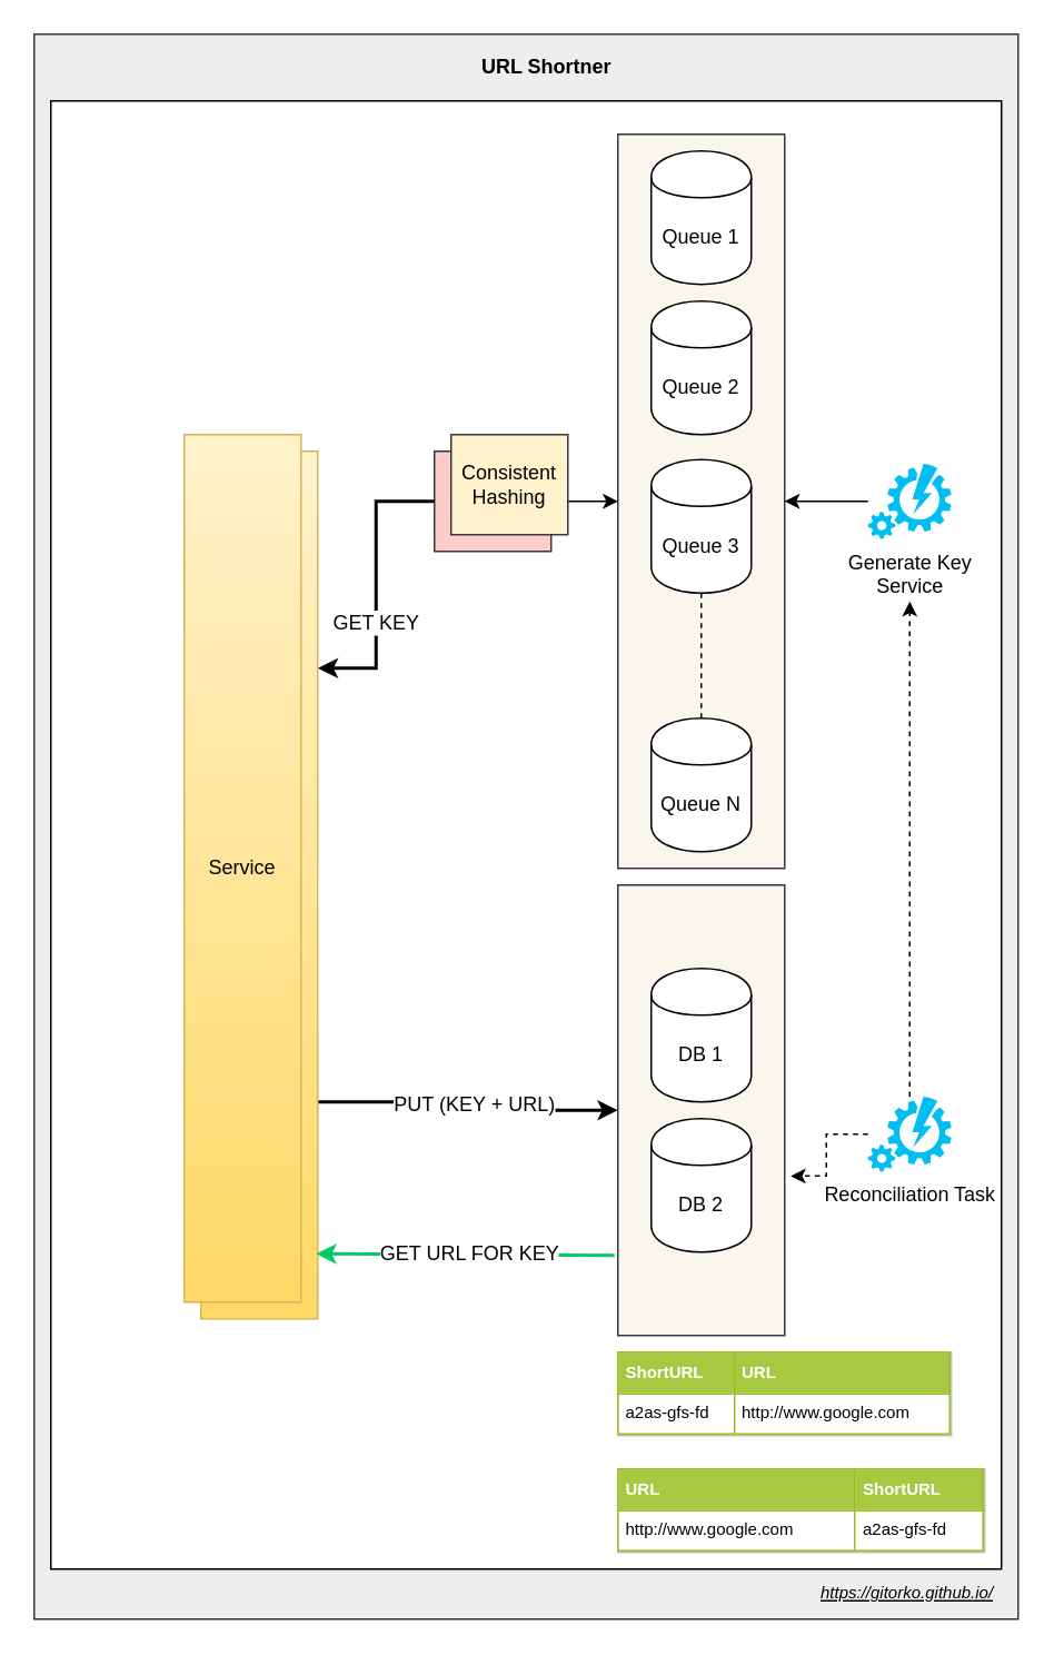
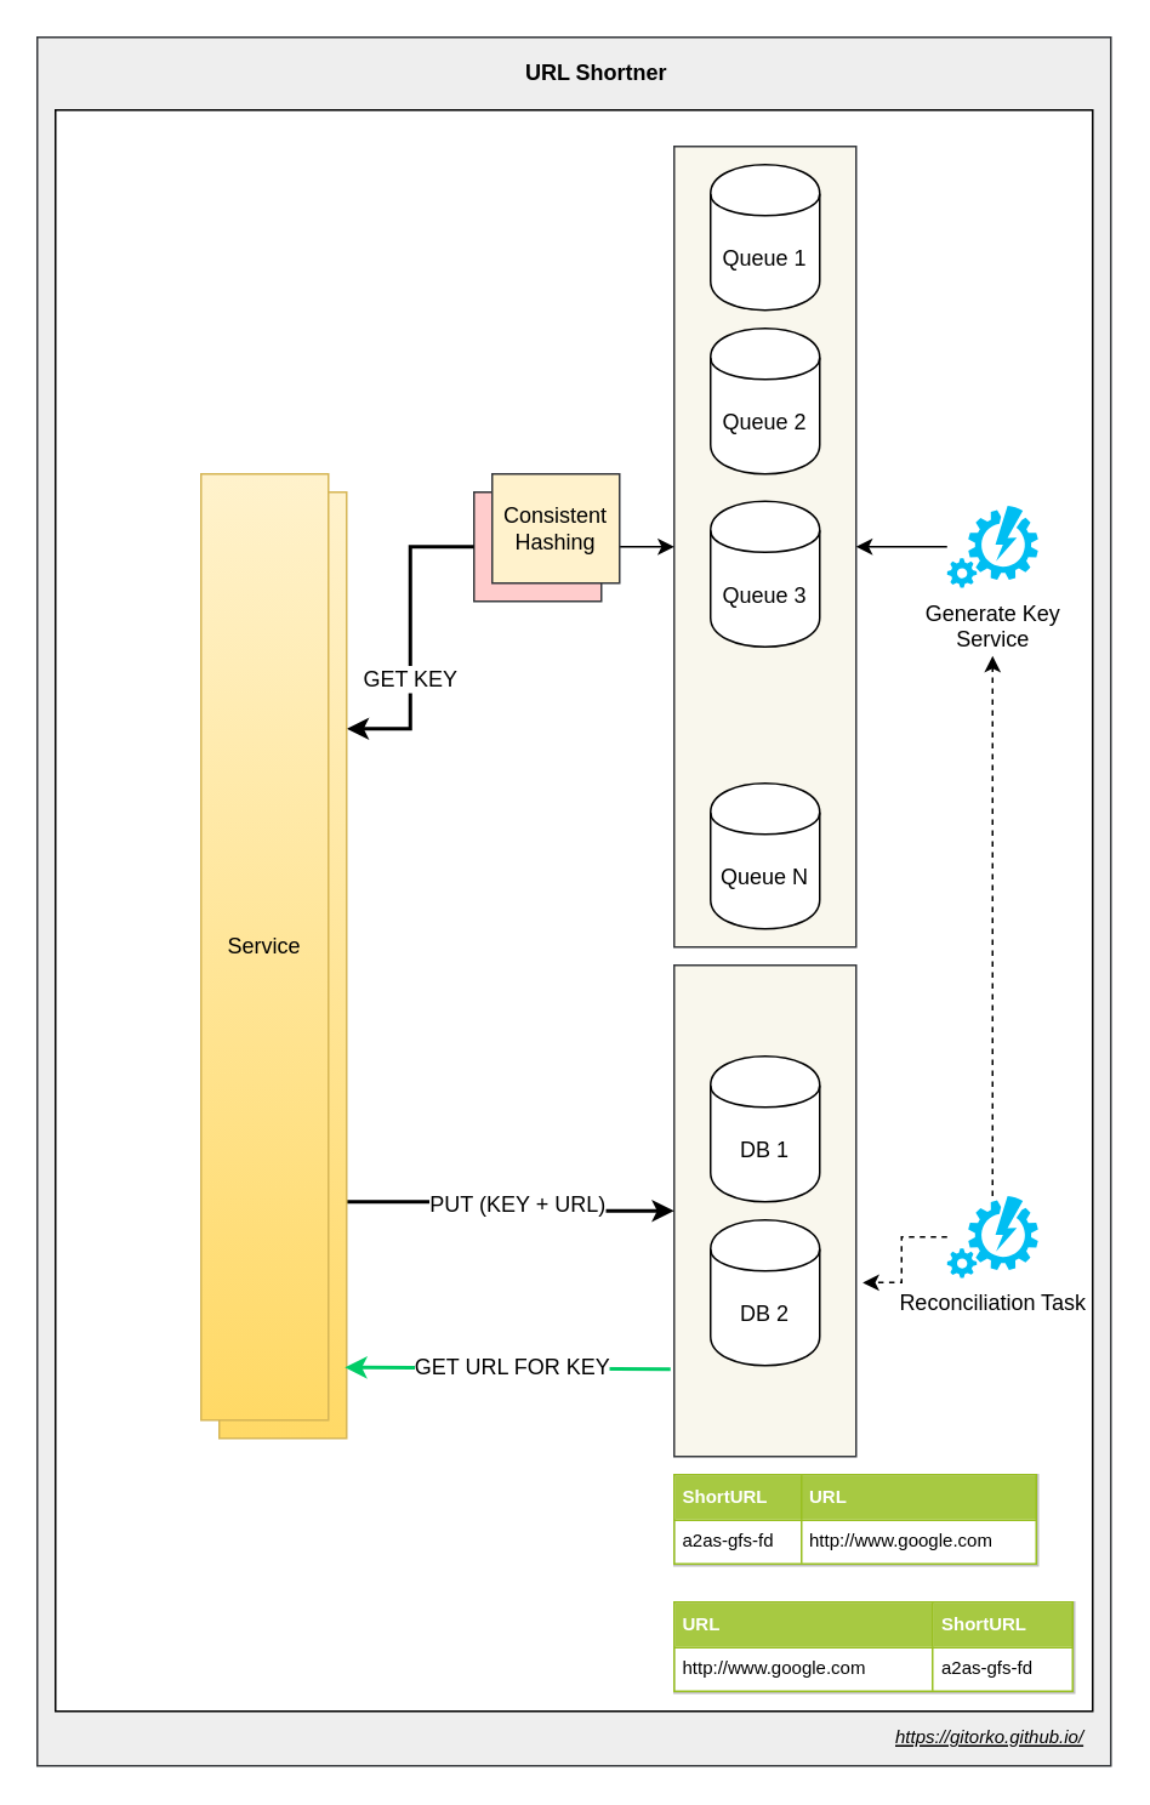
  <mxCell id="0" />
  <mxCell id="1" parent="0" />
  <mxCell id="2" value="" style="rounded=0;whiteSpace=wrap;html=1;fillColor=#eeeeee;strokeColor=#36393d;" parent="1" vertex="1"><mxGeometry x="20" y="20" width="590" height="950" as="geometry" /></mxCell>
  <mxCell id="3" value="" style="rounded=0;whiteSpace=wrap;html=1;" parent="1" vertex="1"><mxGeometry x="30" y="60" width="570" height="880" as="geometry" /></mxCell>
  <mxCell id="4" value="" style="rounded=0;whiteSpace=wrap;html=1;fillColor=#f9f7ed;strokeColor=#36393d;" parent="1" vertex="1"><mxGeometry x="370" y="530" width="100" height="270" as="geometry" /></mxCell>
  <mxCell id="5" value="" style="rounded=0;whiteSpace=wrap;html=1;fillColor=#f9f7ed;strokeColor=#36393d;" parent="1" vertex="1"><mxGeometry x="370" width="100" height="440" as="geometry" y="80" /></mxCell>
  <mxCell id="6" value="Queue 1" style="shape=cylinder;whiteSpace=wrap;html=1;boundedLbl=1;backgroundOutline=1;" parent="1" vertex="1"><mxGeometry x="390" y="90" width="60" height="80" as="geometry" /></mxCell>
  <mxCell id="7" value="DB 1" style="shape=cylinder;whiteSpace=wrap;html=1;boundedLbl=1;backgroundOutline=1;" parent="1" vertex="1"><mxGeometry x="390" y="580" width="60" height="80" as="geometry" /></mxCell>
  <mxCell id="8" style="edgeStyle=orthogonalEdgeStyle;rounded=0;orthogonalLoop=1;jettySize=auto;html=1;entryX=1;entryY=0.5;entryDx=0;entryDy=0;" parent="1" source="9" target="5" edge="1"><mxGeometry relative="1" as="geometry" /></mxCell>
  <mxCell id="9" value="Generate Key&lt;br&gt;Service" style="verticalLabelPosition=bottom;html=1;verticalAlign=top;align=center;strokeColor=none;fillColor=#00BEF2;shape=mxgraph.azure.automation;pointerEvents=1;" parent="1" vertex="1"><mxGeometry x="520" y="277.5" width="50" height="45" as="geometry" /></mxCell>
  <mxCell id="10" value="Queue 2" style="shape=cylinder;whiteSpace=wrap;html=1;boundedLbl=1;backgroundOutline=1;" parent="1" vertex="1"><mxGeometry x="390" y="180" width="60" height="80" as="geometry" /></mxCell>
  <mxCell id="11" value="Queue 3" style="shape=cylinder;whiteSpace=wrap;html=1;boundedLbl=1;backgroundOutline=1;" parent="1" vertex="1"><mxGeometry x="390" y="275" width="60" height="80" as="geometry" /></mxCell>
  <mxCell id="12" style="edgeStyle=orthogonalEdgeStyle;rounded=0;orthogonalLoop=1;jettySize=auto;html=1;entryX=0;entryY=0.5;entryDx=0;entryDy=0;" parent="1" source="13" target="5" edge="1"><mxGeometry relative="1" as="geometry" /></mxCell>
  <mxCell id="13" value="" style="rounded=0;whiteSpace=wrap;html=1;fillColor=#ffcccc;strokeColor=#36393d;" parent="1" vertex="1"><mxGeometry x="260" y="270" width="70" height="60" as="geometry" /></mxCell>
  <mxCell id="14" value="Queue N" style="shape=cylinder;whiteSpace=wrap;html=1;boundedLbl=1;backgroundOutline=1;" parent="1" vertex="1"><mxGeometry x="390" y="430" width="60" height="80" as="geometry" /></mxCell>
- <mxCell id="15" value="" style="endArrow=none;dashed=1;html=1;entryX=0.5;entryY=1;entryDx=0;entryDy=0;exitX=0.5;exitY=0;exitDx=0;exitDy=0;" parent="1" source="14" target="11" edge="1"><mxGeometry width="50" height="50" relative="1" as="geometry"><mxPoint x="400" y="430" as="sourcePoint" /><mxPoint x="450" y="380" as="targetPoint" /></mxGeometry></mxCell>
  <mxCell id="16" style="edgeStyle=orthogonalEdgeStyle;rounded=0;orthogonalLoop=1;jettySize=auto;html=1;exitX=1;exitY=0.25;exitDx=0;exitDy=0;strokeWidth=2;startArrow=classic;startFill=1;endArrow=none;endFill=0;" parent="1" source="20" target="13" edge="1"><mxGeometry relative="1" as="geometry" /></mxCell>
  <mxCell id="17" value="GET KEY" style="text;html=1;align=center;verticalAlign=middle;resizable=0;points=[];labelBackgroundColor=#ffffff;" parent="16" vertex="1" connectable="0"><mxGeometry x="-0.263" y="1" relative="1" as="geometry"><mxPoint as="offset" /></mxGeometry></mxCell>
  <mxCell id="18" style="edgeStyle=orthogonalEdgeStyle;rounded=0;orthogonalLoop=1;jettySize=auto;html=1;exitX=1;exitY=0.75;exitDx=0;exitDy=0;entryX=0;entryY=0.5;entryDx=0;entryDy=0;strokeWidth=2;" parent="1" source="20" target="4" edge="1"><mxGeometry relative="1" as="geometry" /></mxCell>
  <mxCell id="19" value="PUT (KEY + URL)" style="text;html=1;align=center;verticalAlign=middle;resizable=0;points=[];labelBackgroundColor=#ffffff;" parent="18" vertex="1" connectable="0"><mxGeometry x="-0.022" y="3" relative="1" as="geometry"><mxPoint y="1" as="offset" /></mxGeometry></mxCell>
  <mxCell id="20" value="Service" style="rounded=0;whiteSpace=wrap;html=1;gradientColor=#ffd966;fillColor=#fff2cc;strokeColor=#d6b656;" parent="1" vertex="1"><mxGeometry x="120" y="270" width="70" height="520" as="geometry" /></mxCell>
  <mxCell id="21" value="Consistent Hashing" style="rounded=0;whiteSpace=wrap;html=1;fillColor=#fff2cc;strokeColor=#36393d;" parent="1" vertex="1"><mxGeometry x="270" y="260" width="70" height="60" as="geometry" /></mxCell>
  <mxCell id="22" value="DB 2" style="shape=cylinder;whiteSpace=wrap;html=1;boundedLbl=1;backgroundOutline=1;" parent="1" vertex="1"><mxGeometry x="390" y="670" width="60" height="80" as="geometry" /></mxCell>
  <mxCell id="23" value="" style="endArrow=none;html=1;exitX=0.986;exitY=0.925;exitDx=0;exitDy=0;exitPerimeter=0;entryX=-0.02;entryY=0.822;entryDx=0;entryDy=0;entryPerimeter=0;startArrow=classic;startFill=1;endFill=0;strokeWidth=2;strokeColor=#00CC66;" parent="1" source="20" target="4" edge="1"><mxGeometry width="50" height="50" relative="1" as="geometry"><mxPoint x="220" y="840" as="sourcePoint" /><mxPoint x="270" y="790" as="targetPoint" /></mxGeometry></mxCell>
  <mxCell id="24" value="GET URL FOR KEY" style="text;html=1;align=center;verticalAlign=middle;resizable=0;points=[];labelBackgroundColor=#ffffff;" parent="23" vertex="1" connectable="0"><mxGeometry x="0.017" y="1" relative="1" as="geometry"><mxPoint as="offset" /></mxGeometry></mxCell>
  <mxCell id="25" value="URL Shortner" style="text;html=1;strokeColor=none;fillColor=none;align=center;verticalAlign=middle;whiteSpace=wrap;rounded=0;fontStyle=1" parent="1" vertex="1"><mxGeometry x="250" y="30" width="155" height="20" as="geometry" /></mxCell>
  <mxCell id="26" value="&lt;i&gt;&lt;u&gt;&lt;font style=&quot;font-size: 10px&quot;&gt;https://gitorko.github.io/&lt;/font&gt;&lt;/u&gt;&lt;/i&gt;" style="text;html=1;" parent="1" vertex="1"><mxGeometry x="490" y="940" width="110" height="30" as="geometry" /></mxCell>
  <mxCell id="27" value="&lt;table border=&quot;1&quot; width=&quot;100%&quot; cellpadding=&quot;4&quot; style=&quot;width: 100% ; height: 100% ; border-collapse: collapse ; font-size: 10px&quot;&gt;&lt;tbody style=&quot;font-size: 10px&quot;&gt;&lt;tr style=&quot;background-color: rgb(167 , 201 , 66) ; color: rgb(255 , 255 , 255) ; border: 1px solid rgb(152 , 191 , 33) ; font-size: 10px&quot;&gt;&lt;th align=&quot;left&quot; style=&quot;font-size: 10px&quot;&gt;ShortURL&lt;/th&gt;&lt;th align=&quot;left&quot; style=&quot;font-size: 10px&quot;&gt;URL&lt;/th&gt;&lt;/tr&gt;&lt;tr style=&quot;border: 1px solid rgb(152 , 191 , 33) ; font-size: 10px&quot;&gt;&lt;td style=&quot;font-size: 10px&quot;&gt;a2as-gfs-fd&lt;/td&gt;&lt;td style=&quot;font-size: 10px&quot;&gt;http://www.google.com&lt;/td&gt;&lt;/tr&gt;&lt;/tbody&gt;&lt;/table&gt;" style="text;html=1;strokeColor=#c0c0c0;fillColor=#ffffff;overflow=fill;rounded=0;fontSize=10;" parent="1" vertex="1"><mxGeometry x="370" y="810" width="200" height="50" as="geometry" /></mxCell>
  <mxCell id="28" value="&lt;table border=&quot;1&quot; width=&quot;100%&quot; cellpadding=&quot;4&quot; style=&quot;width: 100% ; height: 100% ; border-collapse: collapse ; font-size: 10px&quot;&gt;&lt;tbody style=&quot;font-size: 10px&quot;&gt;&lt;tr style=&quot;background-color: rgb(167 , 201 , 66) ; color: rgb(255 , 255 , 255) ; border: 1px solid rgb(152 , 191 , 33) ; font-size: 10px&quot;&gt;&lt;th align=&quot;left&quot; style=&quot;font-size: 10px&quot;&gt;URL&lt;/th&gt;&lt;th align=&quot;left&quot; style=&quot;font-size: 10px&quot;&gt;ShortURL&lt;/th&gt;&lt;/tr&gt;&lt;tr style=&quot;border: 1px solid rgb(152 , 191 , 33) ; font-size: 10px&quot;&gt;&lt;td style=&quot;font-size: 10px&quot;&gt;http://www.google.com&lt;/td&gt;&lt;td style=&quot;font-size: 10px&quot;&gt;a2as-gfs-fd&lt;/td&gt;&lt;/tr&gt;&lt;/tbody&gt;&lt;/table&gt;" style="text;html=1;strokeColor=#c0c0c0;fillColor=#ffffff;overflow=fill;rounded=0;fontSize=10;" parent="1" vertex="1"><mxGeometry x="370" y="880" width="220" height="50" as="geometry" /></mxCell>
  <mxCell id="29" value="Service" style="rounded=0;whiteSpace=wrap;html=1;gradientColor=#ffd966;fillColor=#fff2cc;strokeColor=#d6b656;" parent="1" vertex="1"><mxGeometry x="110" y="260" width="70" height="520" as="geometry" /></mxCell>
  <mxCell id="30" style="edgeStyle=orthogonalEdgeStyle;rounded=0;orthogonalLoop=1;jettySize=auto;html=1;dashed=1;" edge="1" parent="1" source="32"><mxGeometry relative="1" as="geometry"><mxPoint x="545" y="360" as="targetPoint" /></mxGeometry></mxCell>
  <mxCell id="31" value="" style="edgeStyle=orthogonalEdgeStyle;rounded=0;orthogonalLoop=1;jettySize=auto;html=1;dashed=1;entryX=1.036;entryY=0.646;entryDx=0;entryDy=0;entryPerimeter=0;" edge="1" parent="1" source="32" target="4"><mxGeometry relative="1" as="geometry" /></mxCell>
  <mxCell id="32" value="Reconciliation Task" style="verticalLabelPosition=bottom;html=1;verticalAlign=top;align=center;strokeColor=none;fillColor=#00BEF2;shape=mxgraph.azure.automation;pointerEvents=1;" vertex="1" parent="1"><mxGeometry x="520" y="656.83" width="50" height="45" as="geometry" /></mxCell>
